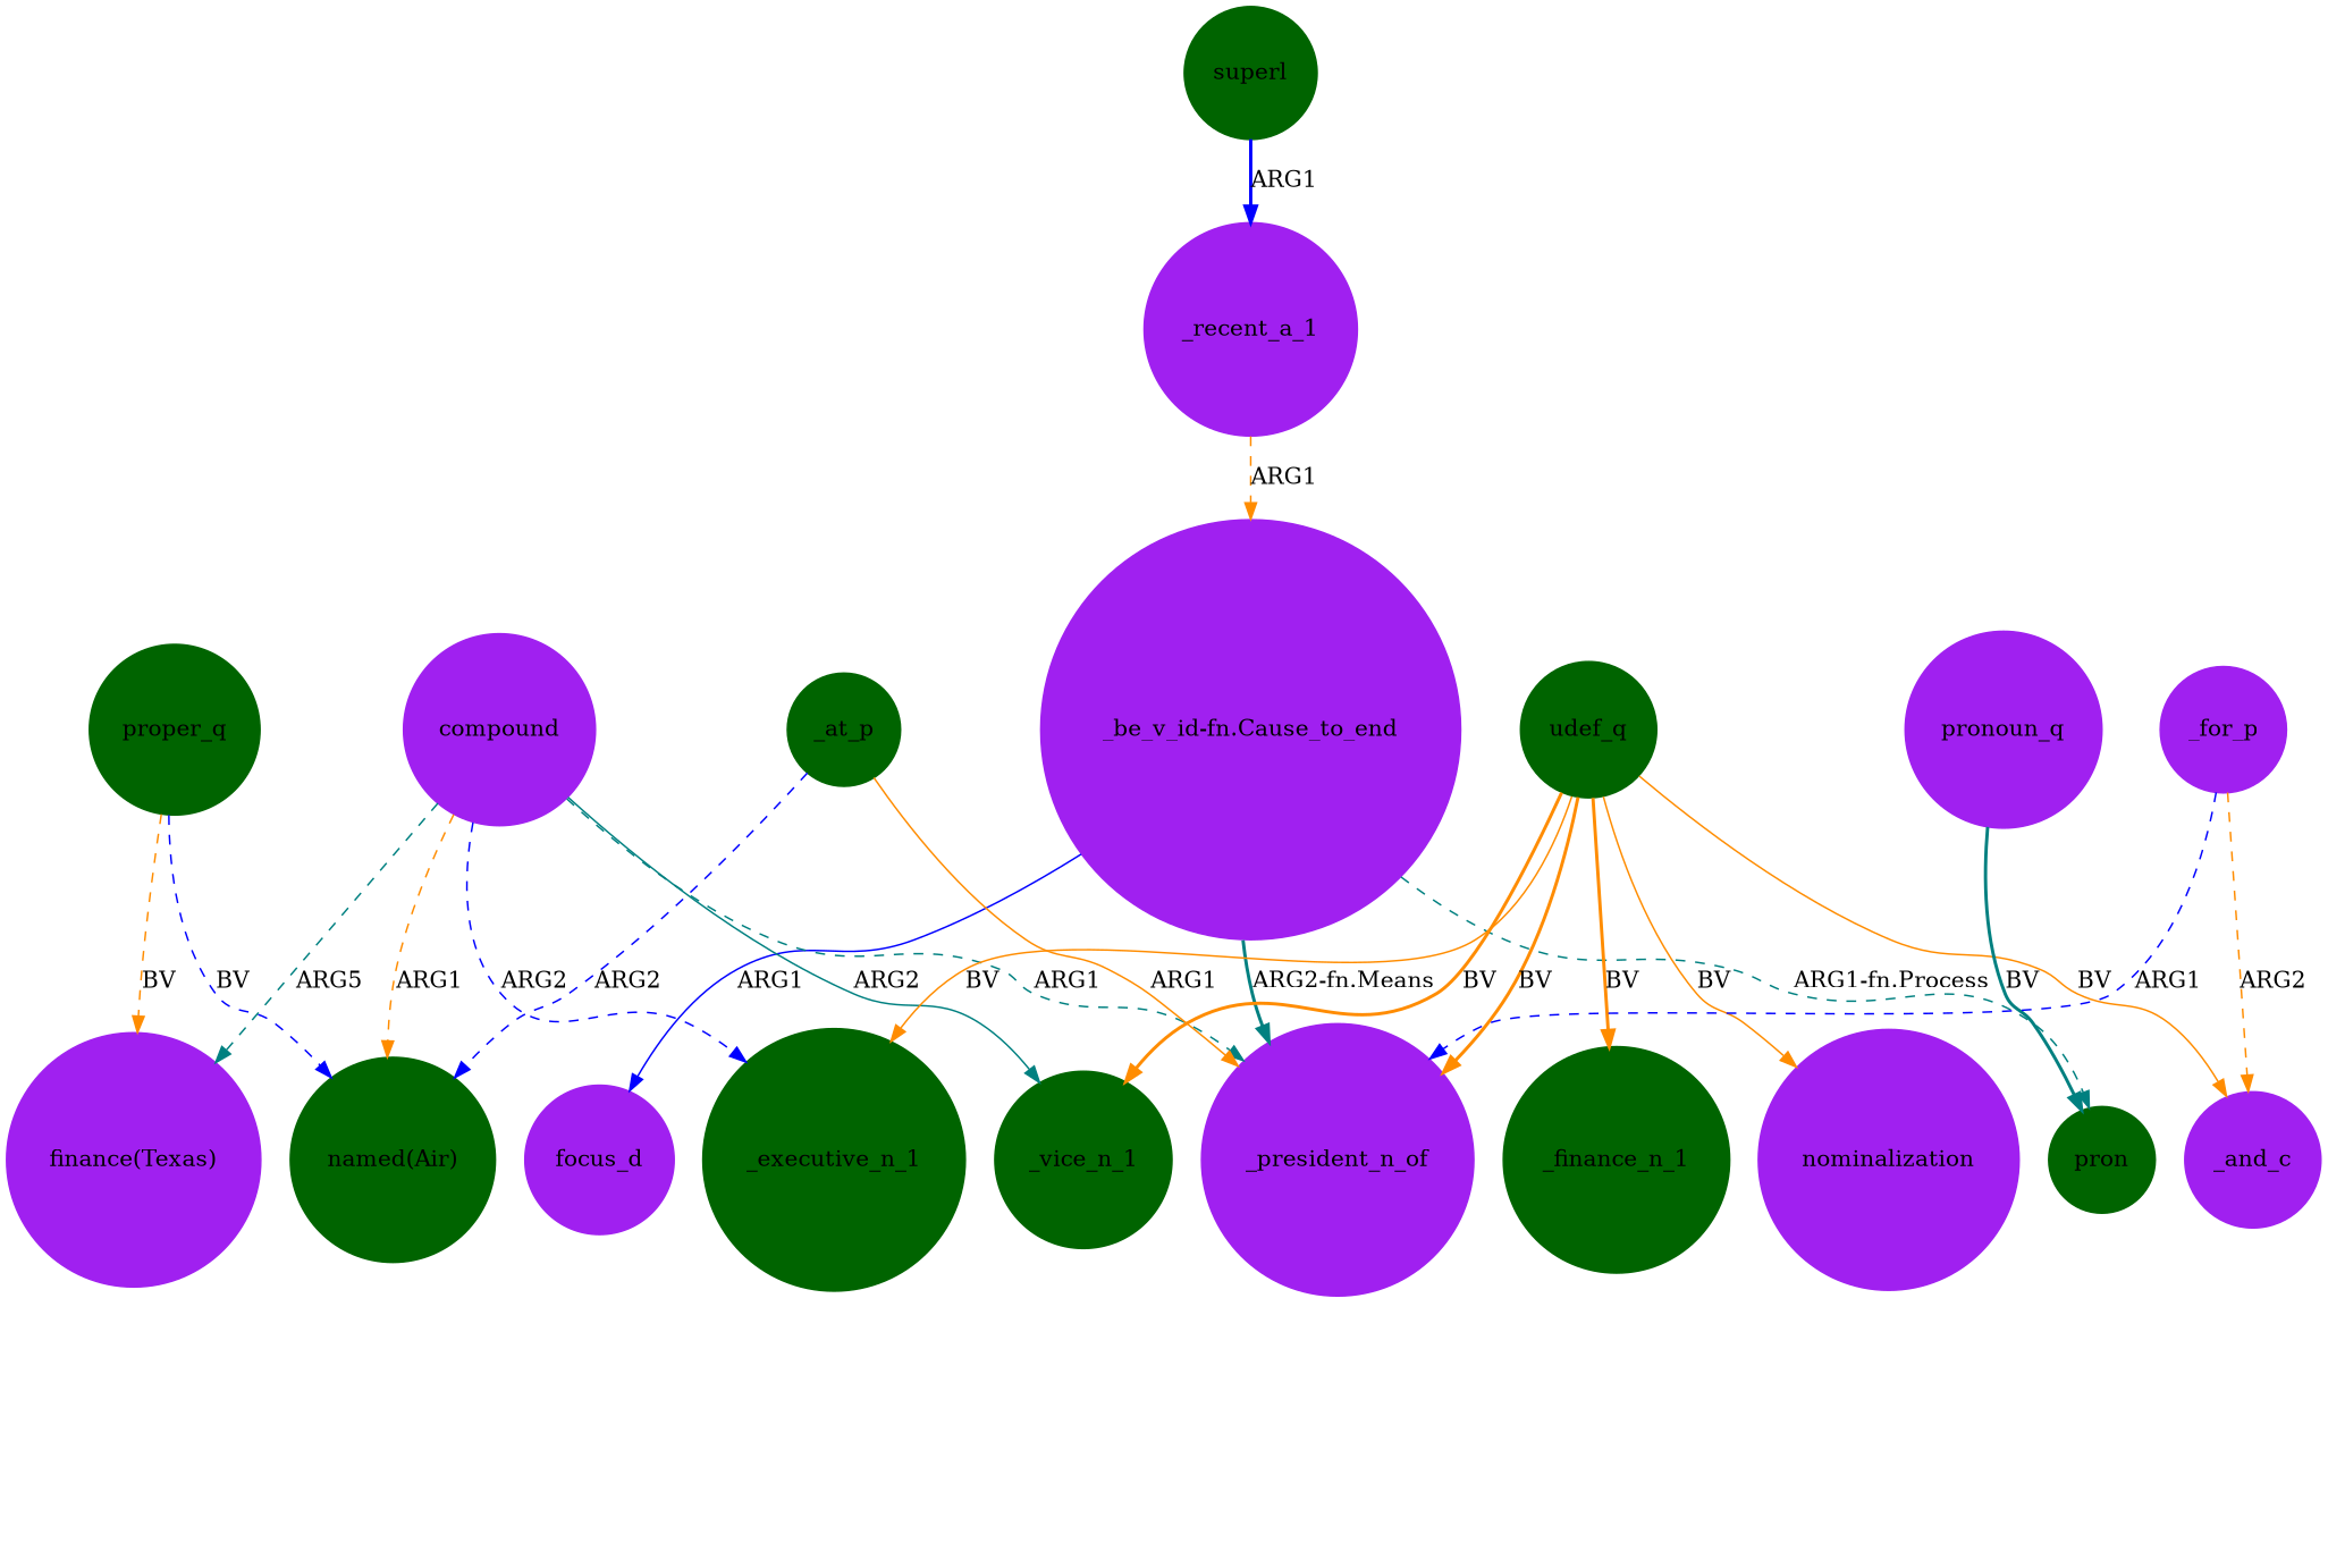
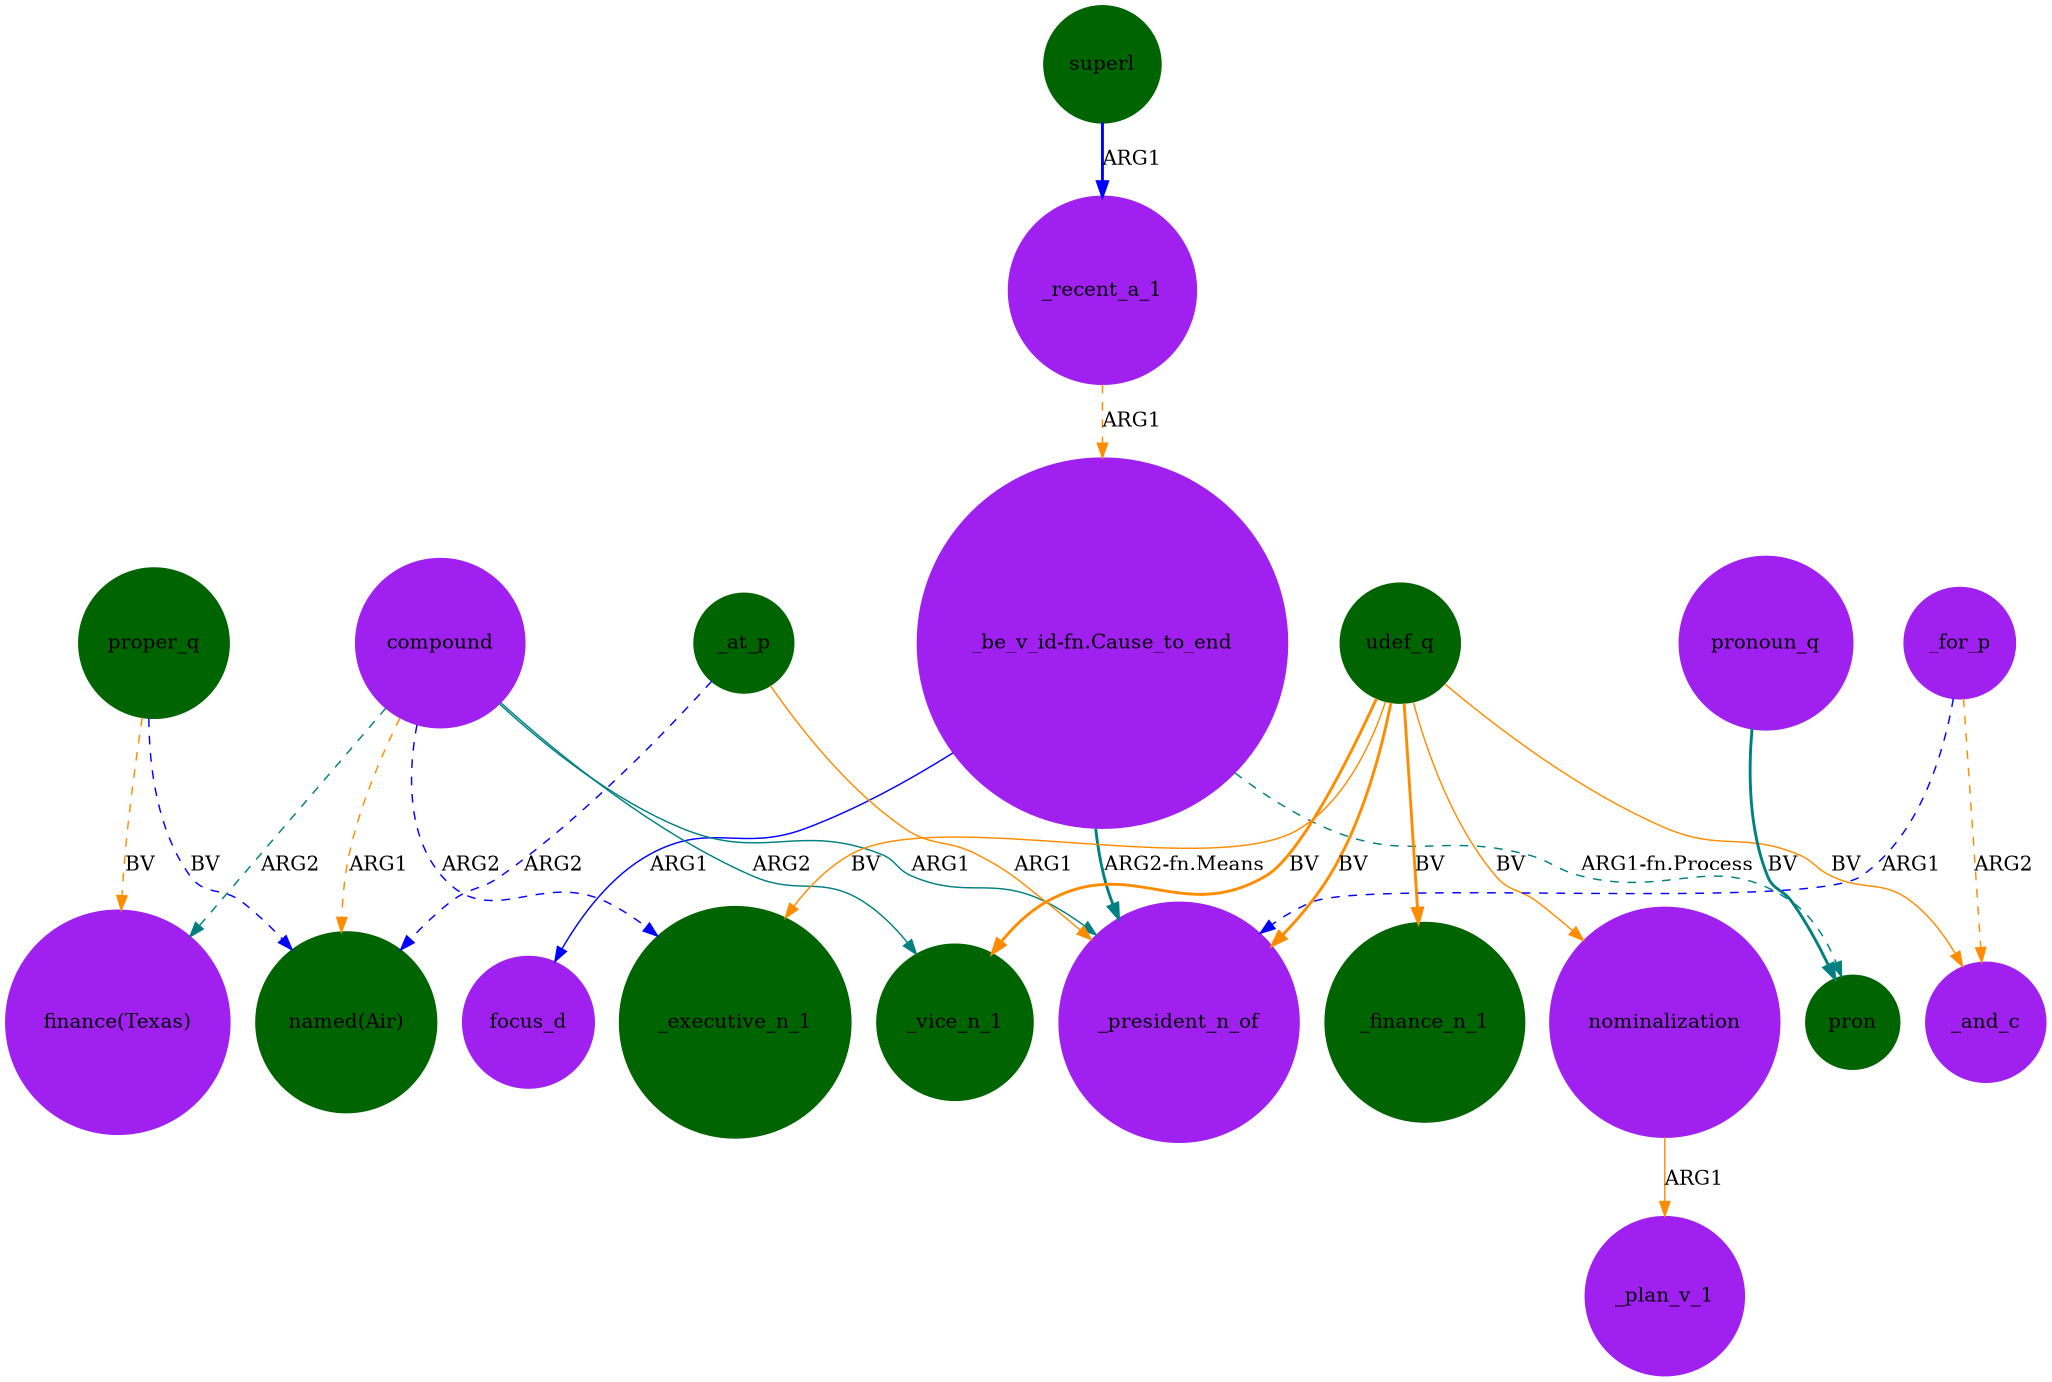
  digraph {
    node [color=purple shape=circle style=filled]
    edge [color=darkorange style=dashed]
    proper_q [color=darkgreen]
    n2 [label="finance(Texas)"]
    "named(Air)" [color=darkgreen]
    "_be_v_id-fn.Cause_to_end"
    focus_d
    pron [color=darkgreen]
    _president_n_of
    compound
    _executive_n_1 [color=darkgreen]
    _vice_n_1 [color=darkgreen]
    udef_q [color=darkgreen]
    _finance_n_1 [color=darkgreen]
    nominalization
    _and_c
+   _plan_v_1
    _recent_a_1
    pronoun_q
    _for_p
    superl [color=darkgreen]
    _at_p [color=darkgreen]
    proper_q -> n2 [label=BV]
    proper_q -> "named(Air)" [color=blue label=BV]
    "_be_v_id-fn.Cause_to_end" -> focus_d [color=blue label=ARG1 style=solid]
    "_be_v_id-fn.Cause_to_end" -> pron [color=teal label="ARG1-fn.Process"]
    "_be_v_id-fn.Cause_to_end" -> _president_n_of [color=teal label="ARG2-fn.Means" style=bold]
-   compound -> n2 [color=teal label=ARG5]
+   compound -> n2 [color=teal label=ARG2]
    compound -> "named(Air)" [label=ARG1]
-   compound -> _president_n_of [color=teal label=ARG1]
+   compound -> _president_n_of [color=teal label=ARG1 style=solid]
    compound -> _executive_n_1 [color=blue label=ARG2]
    compound -> _vice_n_1 [color=teal label=ARG2 style=solid]
    udef_q -> _president_n_of [label=BV style=bold]
    udef_q -> _executive_n_1 [label=BV style=solid]
    udef_q -> _vice_n_1 [label=BV style=bold]
    udef_q -> _finance_n_1 [label=BV style=bold]
    udef_q -> nominalization [label=BV style=solid]
    udef_q -> _and_c [label=BV style=solid]
+   nominalization -> _plan_v_1 [label=ARG1 style=solid]
    _recent_a_1 -> "_be_v_id-fn.Cause_to_end" [label=ARG1]
    pronoun_q -> pron [color=teal label=BV style=bold]
    _for_p -> _president_n_of [color=blue label=ARG1]
    _for_p -> _and_c [label=ARG2]
    superl -> _recent_a_1 [color=blue label=ARG1 style=bold]
    _at_p -> "named(Air)" [color=blue label=ARG2]
    _at_p -> _president_n_of [label=ARG1 style=solid]
  }
